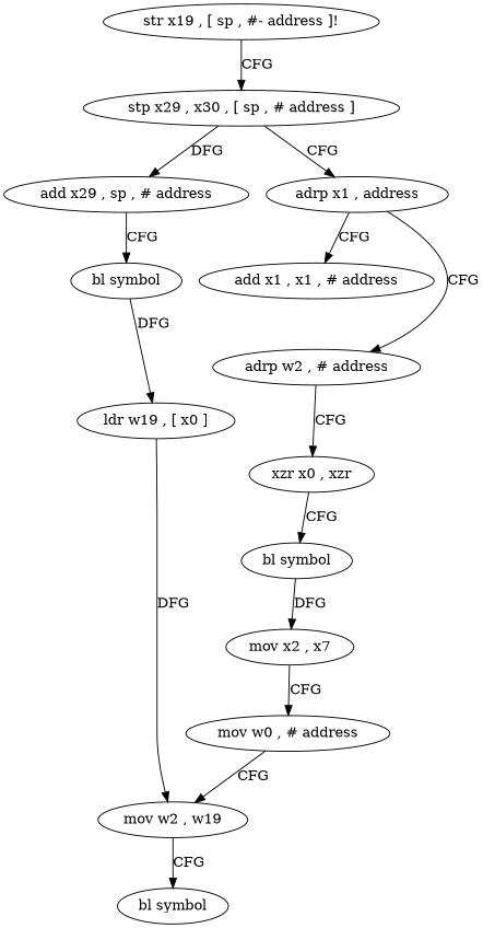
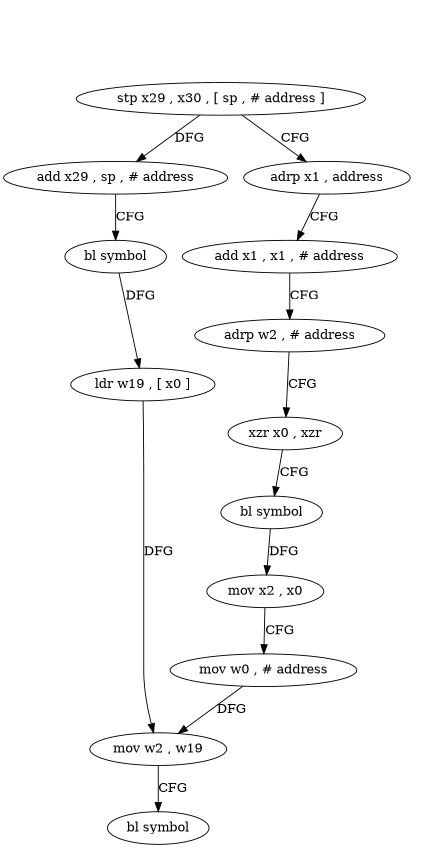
  digraph {
-   n1 [label="str x19 , [ sp , #- address ]!"]
    n2 [label="stp x29 , x30 , [ sp , # address ]"]
    n3 [label="add x29 , sp , # address"]
    n4 [label="adrp x1 , address"]
    n5 [label="bl symbol"]
    n6 [label="ldr w19 , [ x0 ]"]
    n7 [label="mov w2 , w19"]
    n8 [label="add x1 , x1 , # address"]
    n9 [label="bl symbol"]
    n10 [label="adrp w2 , # address"]
    n11 [label="xzr x0 , xzr"]
    n12 [label="bl symbol"]
-   n13 [label="mov x2 , x7"]
+   n13 [label="mov x2 , x0"]
    n14 [label="mov w0 , # address"]
-   n1 -> n2 [label=CFG]
    n2 -> n3 [label=DFG]
    n2 -> n4 [label=CFG]
    n3 -> n5 [label=CFG]
    n4 -> n8 [label=CFG]
    n5 -> n6 [label=DFG]
    n6 -> n7 [label=DFG]
    n7 -> n9 [label=CFG]
-   n4 -> n10 [label=CFG]
+   n8 -> n10 [label=CFG]
    n10 -> n11 [label=CFG]
    n11 -> n12 [label=CFG]
    n12 -> n13 [label=DFG]
    n13 -> n14 [label=CFG]
-   n14 -> n7 [label=CFG]
+   n14 -> n7 [label=DFG]
  }
